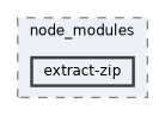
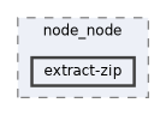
  digraph {
    compound=true
    n1 [color=grey25 fillcolor="#edf0f7" fontname=Helvetica fontsize=10 height=0.2 label="extract-zip" shape=box style="filled,bold" width=0.4]
    subgraph cluster_1 {
      bgcolor="#edf0f7"
      fontname=Helvetica
      fontsize=10
-     label=node_modules
+     label=node_node
      pencolor=grey50
      style="filled,dashed"
      n1
    }
  }
